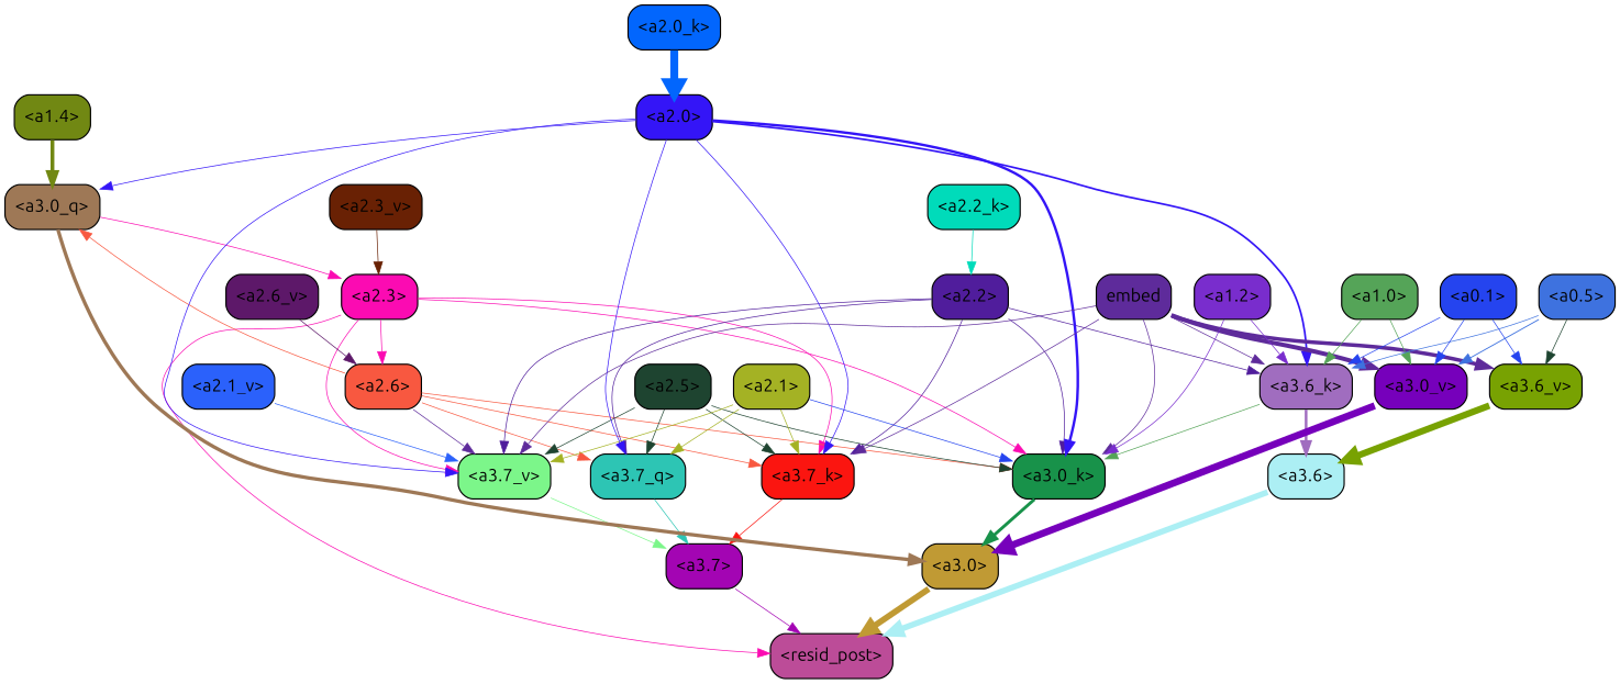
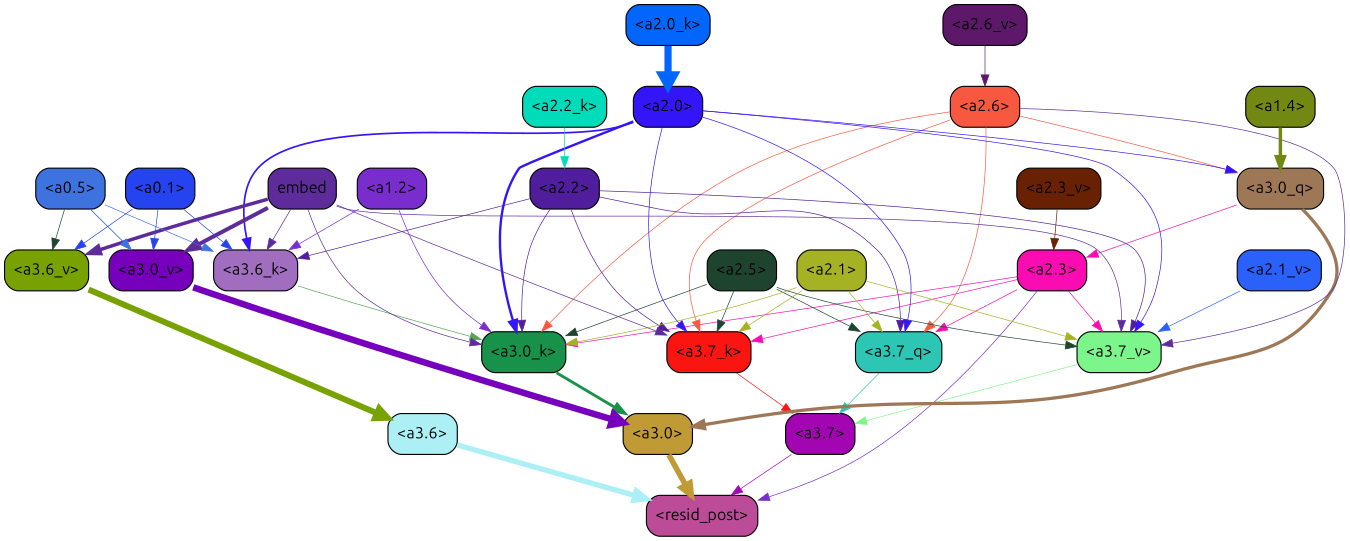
  strict digraph {
    fontname=Ubuntu
    splines=true
    node [color=black fontname=Ubuntu shape=box style="filled, rounded"]
    edge [color="#5e2b9b" fontname=Ubuntu penwidth=0.6]
    "<a3.7>" [fillcolor="#a305b3"]
    "<resid_post>" [fillcolor="#bc4c98"]
    "<a3.6>" [fillcolor="#aceff4"]
    "<a3.0>" [fillcolor="#c09a34"]
    "<a2.3>" [fillcolor="#fb0bb2"]
    "<a3.7_q>" [fillcolor="#2dc5b4"]
    "<a3.7_k>" [fillcolor="#fb1510"]
    "<a3.0_k>" [fillcolor="#18924a"]
    "<a3.7_v>" [fillcolor="#7cf68a"]
    "<a3.0_q>" [fillcolor="#9e7856"]
    "<a3.6_k>" [fillcolor="#a06dbf"]
    "<a3.6_v>" [fillcolor="#78a202"]
    "<a3.0_v>" [fillcolor="#7600bb"]
    "<a2.6>" [fillcolor="#f85840"]
    "<a2.5>" [fillcolor="#1e4430"]
    "<a2.2>" [fillcolor="#501d9c"]
    "<a2.1>" [fillcolor="#a4b224"]
    "<a2.0>" [fillcolor="#3415f7"]
    "<a1.4>" [fillcolor="#718813"]
    embed [fillcolor="#5e2b9b"]
    "<a1.2>" [fillcolor="#792dcd"]
-   "<a1.0>" [fillcolor="#55a458"]
    "<a0.5>" [fillcolor="#3e72df"]
    "<a0.1>" [fillcolor="#2544ef"]
    "<a2.2_k>" [fillcolor="#00dbba"]
    "<a2.0_k>" [fillcolor="#0266fd"]
    "<a2.6_v>" [fillcolor="#5d1869"]
    "<a2.3_v>" [fillcolor="#692104"]
    "<a2.1_v>" [fillcolor="#2b61fb"]
    "<a3.7>" -> "<resid_post>" [color="#a305b3"]
    "<a3.6>" -> "<resid_post>" [color="#aceff4" penwidth=4.7534414529800415]
    "<a3.0>" -> "<resid_post>" [color="#c09a34" penwidth=4.898576855659485]
-   "<a2.3>" -> "<resid_post>" [color="#fb0bb2"]
-   "<a2.3>" -> "<a2.6>" [color="#fb0bb2"]
+   "<a2.3>" -> "<resid_post>" [color="#792dcd"]
+   "<a2.3>" -> "<a3.7_q>" [color="#fb0bb2"]
    "<a2.3>" -> "<a3.7_k>" [color="#fb0bb2"]
    "<a2.3>" -> "<a3.0_k>" [color="#fb0bb2"]
    "<a2.3>" -> "<a3.7_v>" [color="#fb0bb2"]
    "<a3.7_q>" -> "<a3.7>" [color="#2dc5b4"]
    "<a3.7_k>" -> "<a3.7>" [color="#fb1510"]
    "<a3.0_k>" -> "<a3.0>" [color="#18924a" penwidth=2.520303964614868]
    "<a3.7_v>" -> "<a3.7>" [color="#7cf68a"]
    "<a3.0_q>" -> "<a3.0>" [color="#9e7856" penwidth=2.870753765106201]
    "<a3.0_q>" -> "<a2.3>" [color="#fb0bb2"]
-   "<a3.6_k>" -> "<a3.6>" [color="#a06dbf" penwidth=2.13908451795578]
    "<a3.6_k>" -> "<a3.0_k>" [color="#55a458"]
    "<a3.6_v>" -> "<a3.6>" [color="#78a202" penwidth=5.297133803367615]
    "<a3.0_v>" -> "<a3.0>" [color="#7600bb" penwidth=5.680712580680847]
    "<a2.6>" -> "<a3.7_q>" [color="#f85840"]
    "<a2.6>" -> "<a3.7_k>" [color="#f85840"]
    "<a2.6>" -> "<a3.0_k>" [color="#f85840"]
    "<a2.6>" -> "<a3.7_v>"
    "<a2.6>" -> "<a3.0_q>" [color="#f85840"]
    "<a2.5>" -> "<a3.7_q>" [color="#1e4430"]
    "<a2.5>" -> "<a3.7_k>" [color="#1e4430"]
    "<a2.5>" -> "<a3.0_k>" [color="#1e4430"]
    "<a2.5>" -> "<a3.7_v>" [color="#1e4430"]
    "<a2.2>" -> "<a3.7_q>" [color="#501d9c"]
    "<a2.2>" -> "<a3.7_k>" [color="#501d9c"]
    "<a2.2>" -> "<a3.0_k>" [color="#501d9c"]
    "<a2.2>" -> "<a3.7_v>" [color="#501d9c"]
    "<a2.2>" -> "<a3.6_k>" [color="#501d9c"]
    "<a2.1>" -> "<a3.7_q>" [color="#a4b224"]
    "<a2.1>" -> "<a3.7_k>" [color="#a4b224"]
-   "<a2.1>" -> "<a3.0_k>" [color="#2544ef"]
+   "<a2.1>" -> "<a3.0_k>" [color="#a4b224"]
    "<a2.1>" -> "<a3.7_v>" [color="#a4b224"]
    "<a2.0>" -> "<a3.7_q>" [color="#3415f7"]
    "<a2.0>" -> "<a3.7_k>" [color="#3415f7"]
    "<a2.0>" -> "<a3.0_k>" [color="#3415f7" penwidth=2.095262974500656]
    "<a2.0>" -> "<a3.7_v>" [color="#3415f7"]
    "<a2.0>" -> "<a3.0_q>" [color="#3415f7"]
    "<a2.0>" -> "<a3.6_k>" [color="#3415f7" penwidth=1.4807794839143753]
    "<a1.4>" -> "<a3.0_q>" [color="#718813" penwidth=3.0341034531593323]
    embed -> "<a3.7_k>"
    embed -> "<a3.0_k>"
    embed -> "<a3.7_v>"
    embed -> "<a3.6_k>"
    embed -> "<a3.6_v>" [penwidth=3.067279100418091]
    embed -> "<a3.0_v>" [penwidth=3.5202720761299133]
    "<a1.2>" -> "<a3.0_k>" [color="#792dcd"]
    "<a1.2>" -> "<a3.6_k>" [color="#792dcd"]
-   "<a1.0>" -> "<a3.6_k>" [color="#55a458"]
-   "<a1.0>" -> "<a3.0_v>" [color="#55a458"]
    "<a0.5>" -> "<a3.6_k>" [color="#3e72df"]
    "<a0.5>" -> "<a3.6_v>" [color="#1e4430"]
    "<a0.5>" -> "<a3.0_v>" [color="#3e72df" penwidth=0.764040544629097]
    "<a0.1>" -> "<a3.6_k>" [color="#2544ef"]
    "<a0.1>" -> "<a3.6_v>" [color="#2544ef"]
    "<a0.1>" -> "<a3.0_v>" [color="#2544ef"]
    "<a2.2_k>" -> "<a2.2>" [color="#00dbba"]
    "<a2.0_k>" -> "<a2.0>" [color="#0266fd" penwidth=6.344284534454346]
    "<a2.6_v>" -> "<a2.6>" [color="#5d1869"]
    "<a2.3_v>" -> "<a2.3>" [color="#692104"]
    "<a2.1_v>" -> "<a3.7_v>" [color="#2b61fb"]
  }
